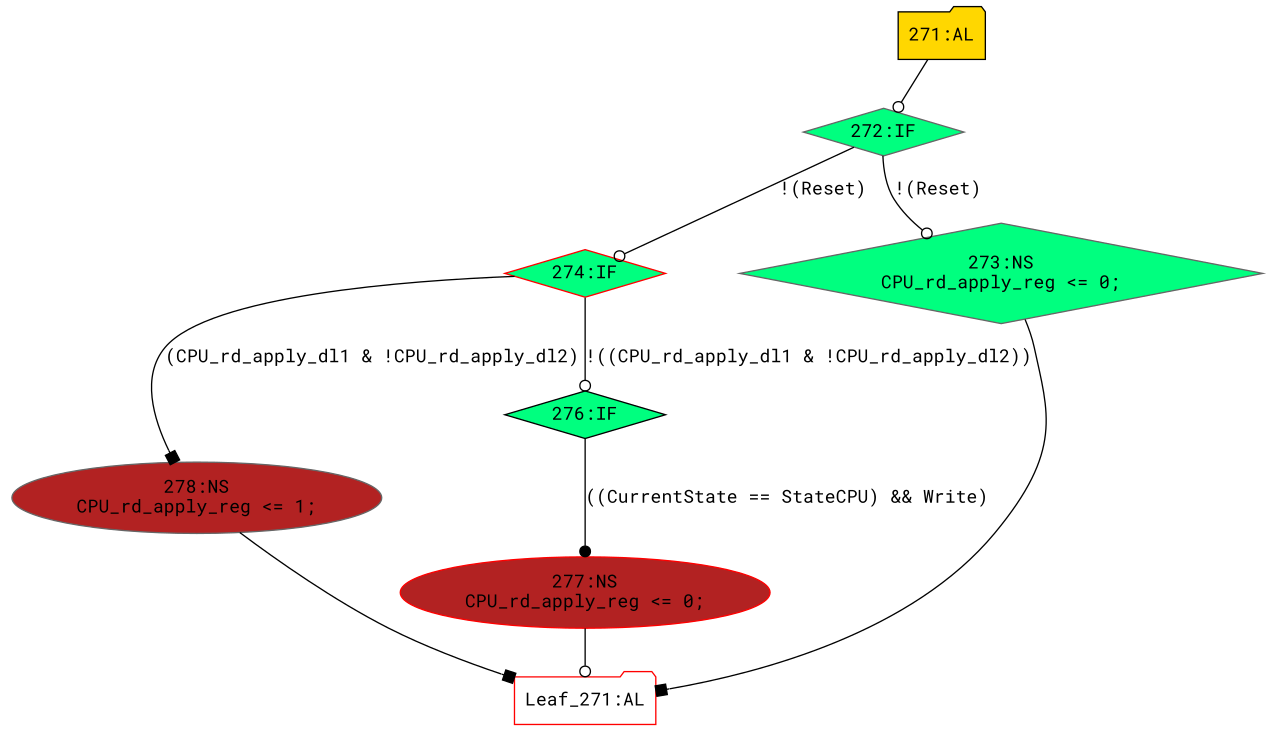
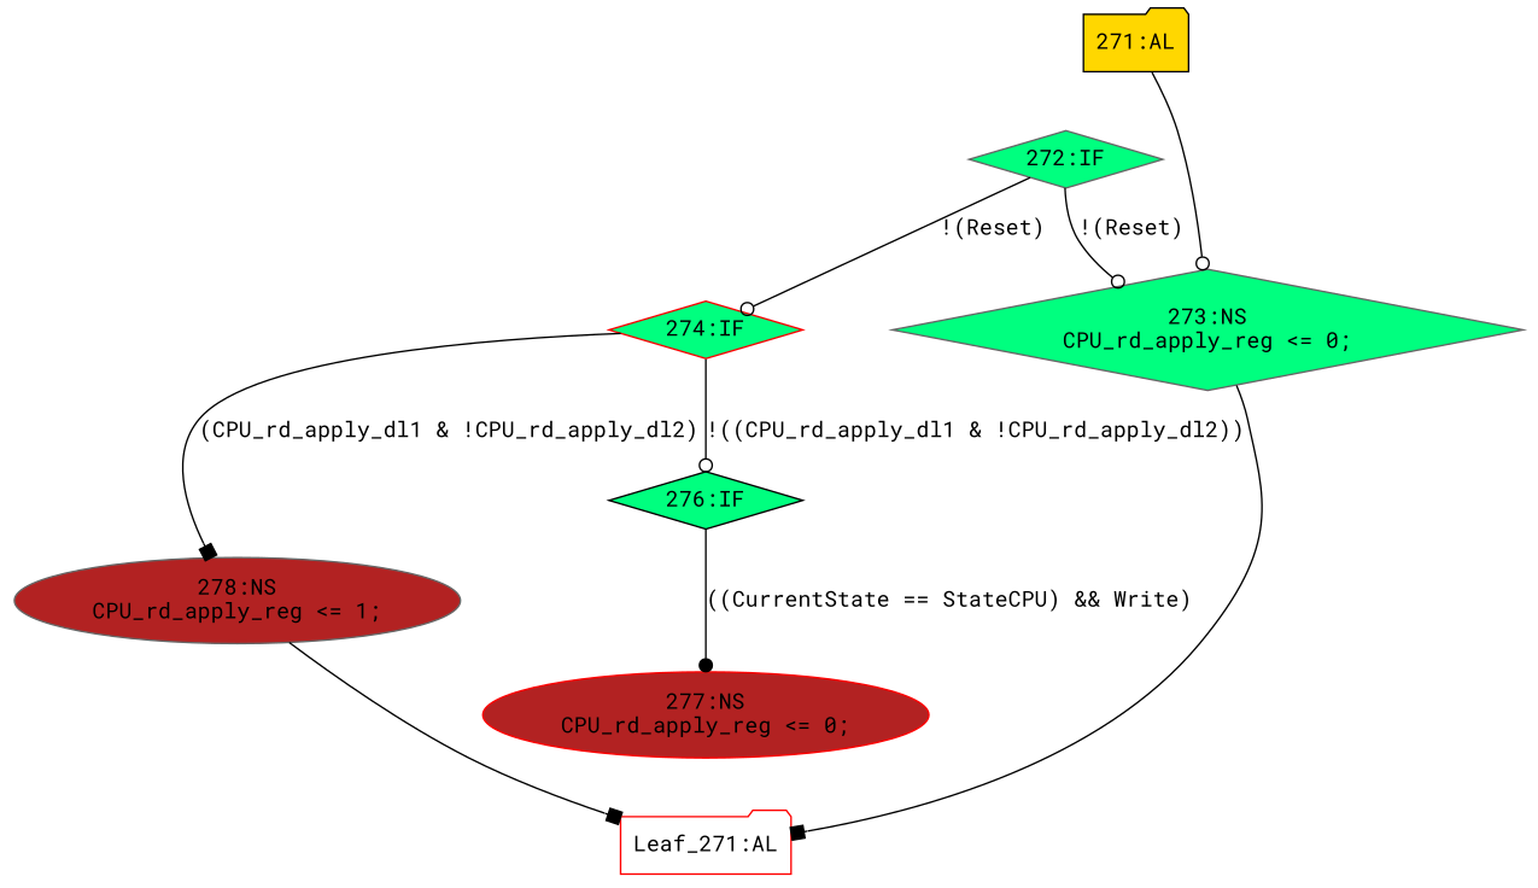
  strict digraph {
    fontname="Roboto Mono"
    node [color=red fillcolor=springgreen fontname="Roboto Mono" shape=diamond statements="[]" style=filled typ=NonblockingSubstitution]
    edge [arrowhead=odot cond="[]" fontname="Roboto Mono" lineno=None]
    n1 [ast="<pyverilog.vparser.ast.NonblockingSubstitution object at 0x7f7ac5192e90>" fillcolor=firebrick label="277:NS\nCPU_rd_apply_reg <= 0;" shape=ellipse statements="[<pyverilog.vparser.ast.NonblockingSubstitution object at 0x7f7ac5192e90>]"]
    n2 [def_var="['CPU_rd_apply_reg']" label="Leaf_271:AL" shape=folder fillcolor="" statements="" style="" typ=""]
    n3 [ast="<pyverilog.vparser.ast.Always object at 0x7f7ac5197190>" clk_sens=True color=black fillcolor=gold label="271:AL" sens="['Clk', 'Reset']" shape=folder typ=Always use_var="['Reset', 'CPU_rd_apply_dl2', 'CPU_rd_apply_dl1', 'Write', 'StateCPU', 'CurrentState']"]
    n4 [ast="<pyverilog.vparser.ast.IfStatement object at 0x7f7ac5197310>" color=gray40 label="272:IF" typ=IfStatement]
    n5 [ast="<pyverilog.vparser.ast.IfStatement object at 0x7f7ac5197350>" label="274:IF" typ=IfStatement]
    n6 [ast="<pyverilog.vparser.ast.NonblockingSubstitution object at 0x7f7ac5197790>" color=gray40 label="273:NS\nCPU_rd_apply_reg <= 0;" statements="[<pyverilog.vparser.ast.NonblockingSubstitution object at 0x7f7ac5197790>]"]
    n7 [ast="<pyverilog.vparser.ast.NonblockingSubstitution object at 0x7f7ac5197510>" color=gray40 fillcolor=firebrick label="278:NS\nCPU_rd_apply_reg <= 1;" shape=ellipse statements="[<pyverilog.vparser.ast.NonblockingSubstitution object at 0x7f7ac5197510>]"]
    n8 [ast="<pyverilog.vparser.ast.IfStatement object at 0x7f7ac5197390>" color=black label="276:IF" typ=IfStatement]
-   n1 -> n2
-   n3 -> n4
+   n3 -> n6
    n4 -> n5 [cond="['Reset']" label="!(Reset)" lineno=272]
    n4 -> n6 [cond="['Reset']" label="!(Reset)" lineno=272]
    n5 -> n7 [arrowhead=box cond="['CPU_rd_apply_dl1', 'CPU_rd_apply_dl2']" label="(CPU_rd_apply_dl1 & !CPU_rd_apply_dl2)" lineno=274]
    n5 -> n8 [cond="['CPU_rd_apply_dl1', 'CPU_rd_apply_dl2']" label="!((CPU_rd_apply_dl1 & !CPU_rd_apply_dl2))" lineno=274]
    n6 -> n2 [arrowhead=box]
    n7 -> n2 [arrowhead=box]
    n8 -> n1 [arrowhead=dot cond="['CurrentState', 'StateCPU', 'Write']" label="((CurrentState == StateCPU) && Write)" lineno=276]
  }
